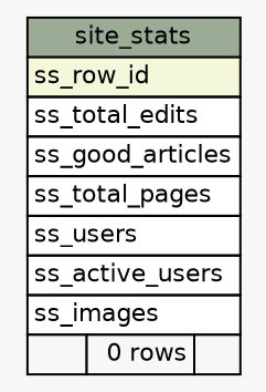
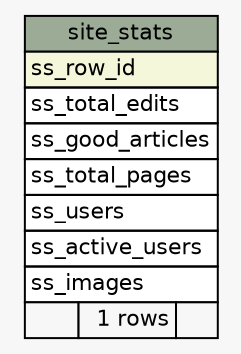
  digraph {
    bgcolor="#f7f7f7"
    fontname=Helvetica
    fontsize=11
    nodesep=0.18
    rankdir=RL
    ranksep=0.46
-   n1 [fontname=Helvetica fontsize=11 label=<     <TABLE BORDER="0" CELLBORDER="1" CELLSPACING="0" BGCOLOR="#ffffff">       <TR><TD COLSPAN="3" BGCOLOR="#9bab96" ALIGN="CENTER">site_stats</TD></TR>       <TR><TD PORT="ss_row_id" COLSPAN="3" BGCOLOR="#f4f7da" ALIGN="LEFT">ss_row_id</TD></TR>       <TR><TD PORT="ss_total_edits" COLSPAN="3" ALIGN="LEFT">ss_total_edits</TD></TR>       <TR><TD PORT="ss_good_articles" COLSPAN="3" ALIGN="LEFT">ss_good_articles</TD></TR>       <TR><TD PORT="ss_total_pages" COLSPAN="3" ALIGN="LEFT">ss_total_pages</TD></TR>       <TR><TD PORT="ss_users" COLSPAN="3" ALIGN="LEFT">ss_users</TD></TR>       <TR><TD PORT="ss_active_users" COLSPAN="3" ALIGN="LEFT">ss_active_users</TD></TR>       <TR><TD PORT="ss_images" COLSPAN="3" ALIGN="LEFT">ss_images</TD></TR>       <TR><TD ALIGN="LEFT" BGCOLOR="#f7f7f7">  </TD><TD ALIGN="RIGHT" BGCOLOR="#f7f7f7">0 rows</TD><TD ALIGN="RIGHT" BGCOLOR="#f7f7f7">  </TD></TR>     </TABLE>> shape=plaintext]
+   n1 [fontname=Helvetica fontsize=11 label=<     <TABLE BORDER="0" CELLBORDER="1" CELLSPACING="0" BGCOLOR="#ffffff">       <TR><TD COLSPAN="3" BGCOLOR="#9bab96" ALIGN="CENTER">site_stats</TD></TR>       <TR><TD PORT="ss_row_id" COLSPAN="3" BGCOLOR="#f4f7da" ALIGN="LEFT">ss_row_id</TD></TR>       <TR><TD PORT="ss_total_edits" COLSPAN="3" ALIGN="LEFT">ss_total_edits</TD></TR>       <TR><TD PORT="ss_good_articles" COLSPAN="3" ALIGN="LEFT">ss_good_articles</TD></TR>       <TR><TD PORT="ss_total_pages" COLSPAN="3" ALIGN="LEFT">ss_total_pages</TD></TR>       <TR><TD PORT="ss_users" COLSPAN="3" ALIGN="LEFT">ss_users</TD></TR>       <TR><TD PORT="ss_active_users" COLSPAN="3" ALIGN="LEFT">ss_active_users</TD></TR>       <TR><TD PORT="ss_images" COLSPAN="3" ALIGN="LEFT">ss_images</TD></TR>       <TR><TD ALIGN="LEFT" BGCOLOR="#f7f7f7">  </TD><TD ALIGN="RIGHT" BGCOLOR="#f7f7f7">1 rows</TD><TD ALIGN="RIGHT" BGCOLOR="#f7f7f7">  </TD></TR>     </TABLE>> shape=plaintext]
  }
